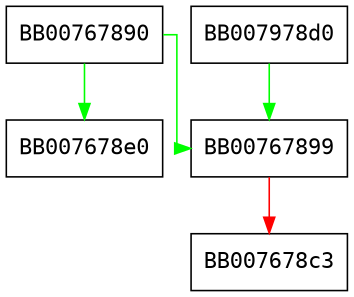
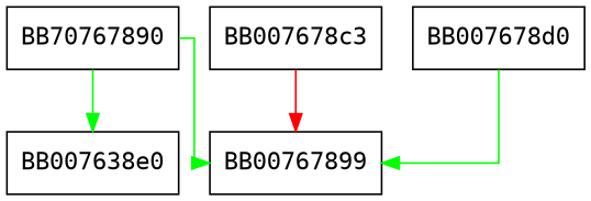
  digraph {
    fontname="DejaVu Sans Mono"
    splines=ortho
    node [fontname="DejaVu Sans Mono" shape=box]
    edge [color=green fontname="DejaVu Sans Mono"]
-   BB00767890
-   BB007678e0
+   BB00767890 [label=BB70767890]
+   BB007678e0 [label=BB007638e0]
    BB00767899
    BB007678c3
-   BB007678d0 [label=BB007978d0]
+   BB007678d0
    BB00767890 -> BB007678e0
    BB00767890 -> BB00767899
-   BB00767899 -> BB007678c3 [color=red]
+   BB007678c3 -> BB00767899 [color=red]
    BB007678d0 -> BB00767899
  }
